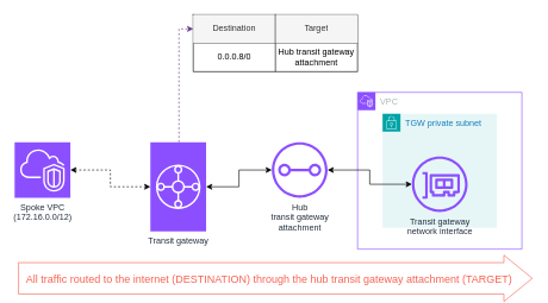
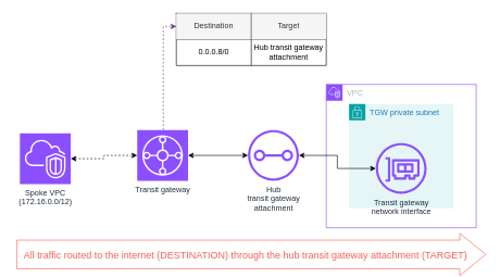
  <mxCell id="0" />
  <mxCell id="1" parent="0" />
  <mxCell id="2" value="VPC" style="points=[[0,0],[0.25,0],[0.5,0],[0.75,0],[1,0],[1,0.25],[1,0.5],[1,0.75],[1,1],[0.75,1],[0.5,1],[0.25,1],[0,1],[0,0.75],[0,0.5],[0,0.25]];outlineConnect=0;gradientColor=none;html=1;whiteSpace=wrap;fontSize=12;fontStyle=0;container=1;pointerEvents=0;collapsible=0;recursiveResize=0;shape=mxgraph.aws4.group;grIcon=mxgraph.aws4.group_vpc2;strokeColor=#8C4FFF;fillColor=none;verticalAlign=top;align=left;spacingLeft=30;fontColor=#AAB7B8;dashed=0;" parent="1" vertex="1"><mxGeometry x="500" y="129" width="230" height="220" as="geometry" /></mxCell>
  <mxCell id="3" value="TGW private subnet" style="points=[[0,0],[0.25,0],[0.5,0],[0.75,0],[1,0],[1,0.25],[1,0.5],[1,0.75],[1,1],[0.75,1],[0.5,1],[0.25,1],[0,1],[0,0.75],[0,0.5],[0,0.25]];outlineConnect=0;gradientColor=none;html=1;whiteSpace=wrap;fontSize=12;fontStyle=0;container=1;pointerEvents=0;collapsible=0;recursiveResize=0;shape=mxgraph.aws4.group;grIcon=mxgraph.aws4.group_security_group;grStroke=0;strokeColor=#00A4A6;fillColor=#E6F6F7;verticalAlign=top;align=left;spacingLeft=30;fontColor=#147EBA;dashed=0;" parent="2" vertex="1"><mxGeometry x="35" y="30" width="160" height="160" as="geometry" /></mxCell>
  <mxCell id="4" value="&lt;div&gt;Transit gateway&lt;/div&gt;&lt;div&gt;network interface&lt;/div&gt;" style="sketch=0;outlineConnect=0;fontColor=#232F3E;gradientColor=none;fillColor=#8C4FFF;strokeColor=none;dashed=0;verticalLabelPosition=bottom;verticalAlign=top;align=center;html=1;fontSize=12;fontStyle=0;aspect=fixed;pointerEvents=1;shape=mxgraph.aws4.elastic_network_interface;" parent="3" vertex="1"><mxGeometry x="41" y="60" width="78" height="78" as="geometry" /></mxCell>
  <mxCell id="5" style="edgeStyle=orthogonalEdgeStyle;rounded=0;orthogonalLoop=1;jettySize=auto;html=1;startArrow=classic;startFill=1;dashed=1;" parent="1" source="6" target="11" edge="1"><mxGeometry relative="1" as="geometry" /></mxCell>
- <mxCell id="6" value="&lt;div&gt;Spoke VPC&lt;/div&gt;&lt;div&gt;(172.16.0.0/12)&lt;/div&gt;" style="sketch=0;points=[[0,0,0],[0.25,0,0],[0.5,0,0],[0.75,0,0],[1,0,0],[0,1,0],[0.25,1,0],[0.5,1,0],[0.75,1,0],[1,1,0],[0,0.25,0],[0,0.5,0],[0,0.75,0],[1,0.25,0],[1,0.5,0],[1,0.75,0]];outlineConnect=0;fontColor=#232F3E;fillColor=#8C4FFF;strokeColor=#ffffff;dashed=0;verticalLabelPosition=bottom;verticalAlign=top;align=center;html=1;fontSize=12;fontStyle=0;aspect=fixed;shape=mxgraph.aws4.resourceIcon;resIcon=mxgraph.aws4.vpc;" parent="1" vertex="1"><mxGeometry x="20" y="199" width="78" height="78" as="geometry" /></mxCell>
+ <mxCell id="6" value="&lt;div&gt;Spoke VPC&lt;/div&gt;&lt;div&gt;(172.16.0.0/12)&lt;/div&gt;" style="sketch=0;points=[[0,0,0],[0.25,0,0],[0.5,0,0],[0.75,0,0],[1,0,0],[0,1,0],[0.25,1,0],[0.5,1,0],[0.75,1,0],[1,1,0],[0,0.25,0],[0,0.5,0],[0,0.75,0],[1,0.25,0],[1,0.5,0],[1,0.75,0]];outlineConnect=0;fontColor=#232F3E;fillColor=#8C4FFF;strokeColor=#ffffff;dashed=0;verticalLabelPosition=bottom;verticalAlign=top;align=center;html=1;fontSize=12;fontStyle=0;aspect=fixed;shape=mxgraph.aws4.resourceIcon;resIcon=mxgraph.aws4.vpc;" parent="1" vertex="1"><mxGeometry x="30" y="204" width="78" height="78" as="geometry" /></mxCell>
  <mxCell id="7" style="edgeStyle=orthogonalEdgeStyle;rounded=0;orthogonalLoop=1;jettySize=auto;html=1;startArrow=classic;startFill=1;" edge="1" parent="1" source="8" target="4"><mxGeometry relative="1" as="geometry" /></mxCell>
  <mxCell id="8" value="&lt;div&gt;Hub&lt;/div&gt;&lt;div&gt;transit gateway&lt;/div&gt;&lt;div&gt;attachment&lt;/div&gt;" style="sketch=0;outlineConnect=0;fontColor=#232F3E;gradientColor=none;fillColor=#8C4FFF;strokeColor=none;dashed=0;verticalLabelPosition=bottom;verticalAlign=top;align=center;html=1;fontSize=12;fontStyle=0;aspect=fixed;pointerEvents=1;shape=mxgraph.aws4.transit_gateway_attachment;" parent="1" vertex="1"><mxGeometry x="380" y="199" width="78" height="78" as="geometry" /></mxCell>
  <mxCell id="9" style="edgeStyle=orthogonalEdgeStyle;rounded=0;orthogonalLoop=1;jettySize=auto;html=1;startArrow=classic;startFill=1;" parent="1" source="11" target="8" edge="1"><mxGeometry relative="1" as="geometry" /></mxCell>
  <mxCell id="10" style="edgeStyle=orthogonalEdgeStyle;rounded=0;orthogonalLoop=1;jettySize=auto;html=1;dashed=1;strokeColor=light-dark(#613583, #ededed);" edge="1" parent="1" source="11" target="13"><mxGeometry relative="1" as="geometry"><Array as="points"><mxPoint x="250" y="40" /></Array></mxGeometry></mxCell>
- <mxCell id="11" value="Transit gateway" style="sketch=0;points=[[0,0,0],[0.25,0,0],[0.5,0,0],[0.75,0,0],[1,0,0],[0,1,0],[0.25,1,0],[0.5,1,0],[0.75,1,0],[1,1,0],[0,0.25,0],[0,0.5,0],[0,0.75,0],[1,0.25,0],[1,0.5,0],[1,0.75,0]];outlineConnect=0;fontColor=#232F3E;fillColor=#8C4FFF;strokeColor=#ffffff;dashed=0;verticalLabelPosition=bottom;verticalAlign=top;align=center;html=1;fontSize=12;fontStyle=0;aspect=fixed;shape=mxgraph.aws4.resourceIcon;resIcon=mxgraph.aws4.transit_gateway;" parent="1" vertex="1"><mxGeometry x="210" y="199" width="78" height="125" as="geometry" /></mxCell>
+ <mxCell id="11" value="Transit gateway" style="sketch=0;points=[[0,0,0],[0.25,0,0],[0.5,0,0],[0.75,0,0],[1,0,0],[0,1,0],[0.25,1,0],[0.5,1,0],[0.75,1,0],[1,1,0],[0,0.25,0],[0,0.5,0],[0,0.75,0],[1,0.25,0],[1,0.5,0],[1,0.75,0]];outlineConnect=0;fontColor=#232F3E;fillColor=#8C4FFF;strokeColor=#ffffff;dashed=0;verticalLabelPosition=bottom;verticalAlign=top;align=center;html=1;fontSize=12;fontStyle=0;aspect=fixed;shape=mxgraph.aws4.resourceIcon;resIcon=mxgraph.aws4.transit_gateway;" parent="1" vertex="1"><mxGeometry x="210" y="199" width="78" height="78" as="geometry" /></mxCell>
  <mxCell id="12" value="" style="shape=table;startSize=0;container=1;collapsible=0;childLayout=tableLayout;" vertex="1" parent="1"><mxGeometry x="270" y="20" width="230" height="80" as="geometry" /></mxCell>
  <mxCell id="13" value="" style="shape=tableRow;horizontal=0;startSize=0;swimlaneHead=0;swimlaneBody=0;strokeColor=inherit;top=0;left=0;bottom=0;right=0;collapsible=0;dropTarget=0;fillColor=none;points=[[0,0.5],[1,0.5]];portConstraint=eastwest;" vertex="1" parent="12"><mxGeometry width="230" height="40" as="geometry" /></mxCell>
  <mxCell id="14" value="Destination" style="shape=partialRectangle;html=1;whiteSpace=wrap;connectable=0;strokeColor=#666666;overflow=hidden;fillColor=#f5f5f5;top=0;left=0;bottom=0;right=1;pointerEvents=1;align=center;fontColor=#333333;" vertex="1" parent="13"><mxGeometry width="115" height="40" as="geometry"><mxRectangle width="115" height="40" as="alternateBounds" /></mxGeometry></mxCell>
  <mxCell id="15" value="Target" style="shape=partialRectangle;html=1;whiteSpace=wrap;connectable=0;strokeColor=#666666;overflow=hidden;fillColor=#f5f5f5;top=0;left=1;bottom=0;right=0;pointerEvents=1;fontColor=#333333;" vertex="1" parent="13"><mxGeometry x="115" width="115" height="40" as="geometry"><mxRectangle width="115" height="40" as="alternateBounds" /></mxGeometry></mxCell>
  <mxCell id="16" value="" style="shape=tableRow;horizontal=0;startSize=0;swimlaneHead=0;swimlaneBody=0;strokeColor=inherit;top=0;left=0;bottom=0;right=0;collapsible=0;dropTarget=0;fillColor=none;points=[[0,0.5],[1,0.5]];portConstraint=eastwest;" vertex="1" parent="12"><mxGeometry y="40" width="230" height="40" as="geometry" /></mxCell>
  <mxCell id="17" value="0.0.0.8/0" style="shape=partialRectangle;html=1;whiteSpace=wrap;connectable=0;strokeColor=inherit;overflow=hidden;fillColor=none;top=0;left=0;bottom=0;right=0;pointerEvents=1;" vertex="1" parent="16"><mxGeometry width="115" height="40" as="geometry"><mxRectangle width="115" height="40" as="alternateBounds" /></mxGeometry></mxCell>
  <mxCell id="18" value="Hub transit gateway attachment" style="shape=partialRectangle;html=1;whiteSpace=wrap;connectable=0;strokeColor=inherit;overflow=hidden;fillColor=none;top=0;left=0;bottom=0;right=0;pointerEvents=1;" vertex="1" parent="16"><mxGeometry x="115" width="115" height="40" as="geometry"><mxRectangle width="115" height="40" as="alternateBounds" /></mxGeometry></mxCell>
  <mxCell id="19" value="" style="shape=flexArrow;endArrow=classic;html=1;rounded=0;width=44;endSize=12.903;strokeColor=light-dark(#f66151, #ededed);" edge="1" parent="1"><mxGeometry width="50" height="50" relative="1" as="geometry"><mxPoint x="25" y="390" as="sourcePoint" /><mxPoint x="745" y="390" as="targetPoint" /></mxGeometry></mxCell>
  <mxCell id="20" value="&lt;font style=&quot;font-size: 15px; color: light-dark(rgb(246, 97, 81), rgb(237, 237, 237));&quot;&gt;All traffic routed to the internet (DESTINATION) through the hub transit gateway attachment (TARGET)&lt;/font&gt;" style="edgeLabel;html=1;align=center;verticalAlign=middle;resizable=0;points=[];" vertex="1" connectable="0" parent="19"><mxGeometry x="0.167" y="4" relative="1" as="geometry"><mxPoint x="-70" y="4" as="offset" /></mxGeometry></mxCell>
